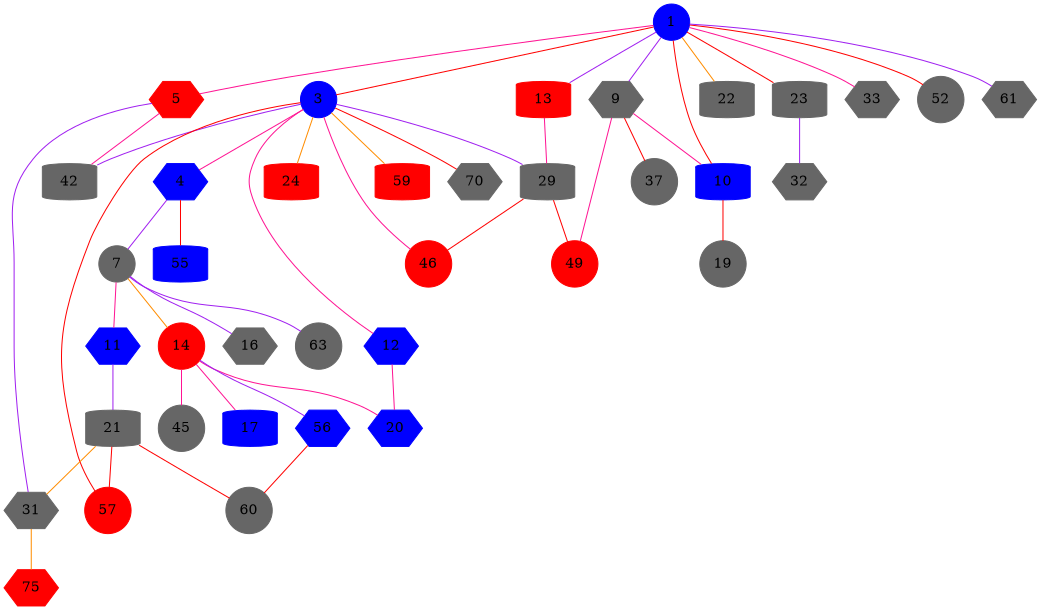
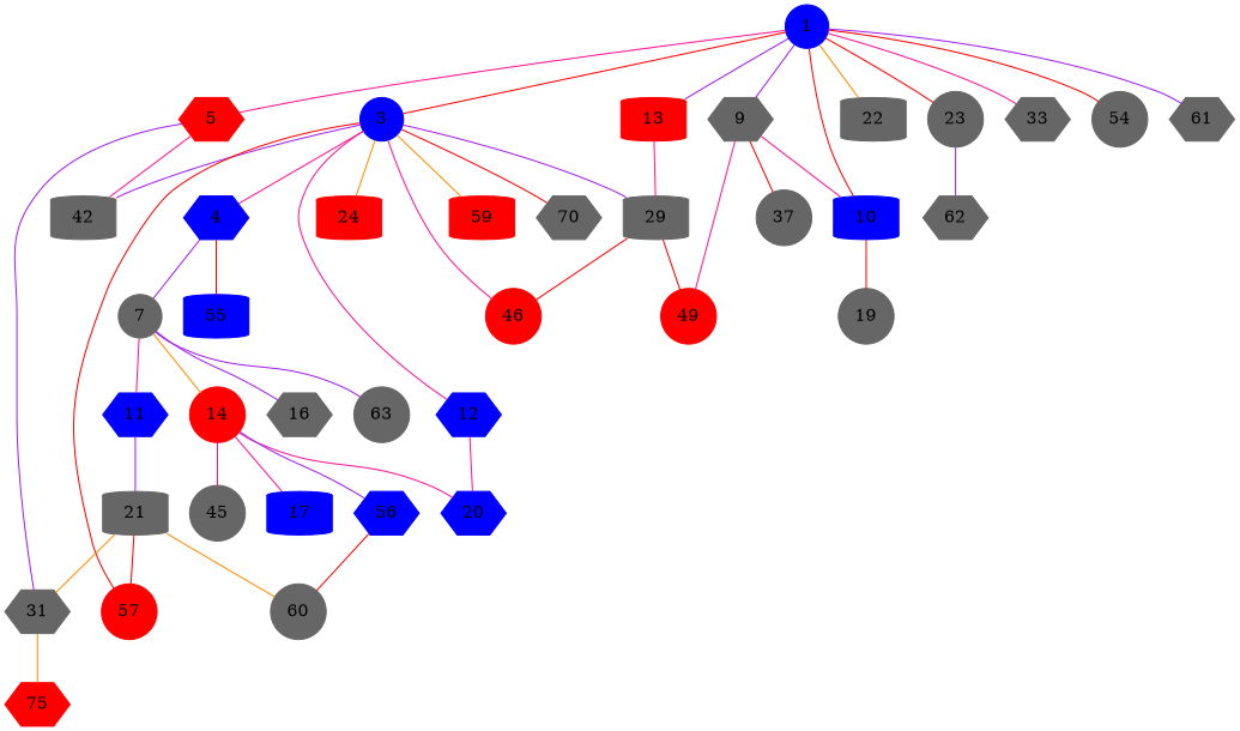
  graph {
    node [color=gray40 shape=hexagon style=filled]
    edge [color=deeppink]
    1 [color=blue shape=circle super="+2+51"]
    3 [color=blue shape=circle super="+15+6"]
    5 [color=red super="+53"]
    9 [super="+43"]
    10 [color=blue shape=cylinder super="+58+67"]
    13 [color=red shape=cylinder]
    22 [shape=cylinder]
-   23 [shape=cylinder super="+27"]
+   23 [shape=circle super="+27"]
    33
-   52 [shape=circle]
+   52 [shape=circle label=54]
    61
    4 [color=blue super="+28"]
    12 [color=blue super="+54"]
    24 [color=red shape=cylinder]
    29 [shape=cylinder super="+32+34"]
    42 [shape=cylinder]
    46 [color=red shape=circle super="+69"]
    57 [color=red shape=circle]
    59 [color=red shape=cylinder]
    n20 [label=70 super="+77"]
    31 [super="+40+50"]
    37 [shape=circle]
    49 [color=red shape=circle super="+72"]
    19 [shape=circle]
-   62 [label=32]
+   62
    7 [shape=circle]
    55 [color=blue shape=cylinder]
    20 [color=blue super="+36+30+26"]
    11 [color=blue super="+44"]
    14 [color=red shape=circle]
    16
    63 [shape=circle]
    75 [color=red]
    21 [shape=cylinder super="+25"]
    17 [color=blue shape=cylinder]
    45 [shape=circle]
    56 [color=blue]
    60 [shape=circle super="+68"]
    1 -- 3 [color=red]
    1 -- 5 [weight=2]
    1 -- 9 [color=purple]
    1 -- 10 [color=red]
    1 -- 13 [color=purple]
    1 -- 22 [color=darkorange]
    1 -- 23 [color=red]
    1 -- 33
    1 -- 52 [color=red]
    1 -- 61 [color=purple]
    3 -- 4
    3 -- 12
    3 -- 24 [color=darkorange]
    3 -- 29 [color=purple]
    3 -- 42 [color=purple]
    3 -- 46
    3 -- 57 [color=red]
    3 -- 59 [color=darkorange]
    3 -- n20 [color=red]
    5 -- 42
    5 -- 31 [color=purple]
    9 -- 10
    9 -- 37 [color=red]
    9 -- 49
    10 -- 19 [color=red]
    13 -- 29
    23 -- 62 [color=purple]
    4 -- 7 [color=purple]
    4 -- 55 [color=red]
    12 -- 20
    29 -- 46 [color=red]
    29 -- 49 [color=red]
    31 -- 75 [color=darkorange]
    7 -- 11
    7 -- 14 [color=darkorange]
    7 -- 16 [color=purple]
    7 -- 63 [color=purple]
    11 -- 21 [color=purple]
    14 -- 20
    14 -- 17
    14 -- 45
    14 -- 56 [color=purple]
    21 -- 57 [color=red]
    21 -- 31 [color=darkorange]
-   21 -- 60 [color=red]
+   21 -- 60 [color=darkorange]
    56 -- 60 [color=red]
  }
